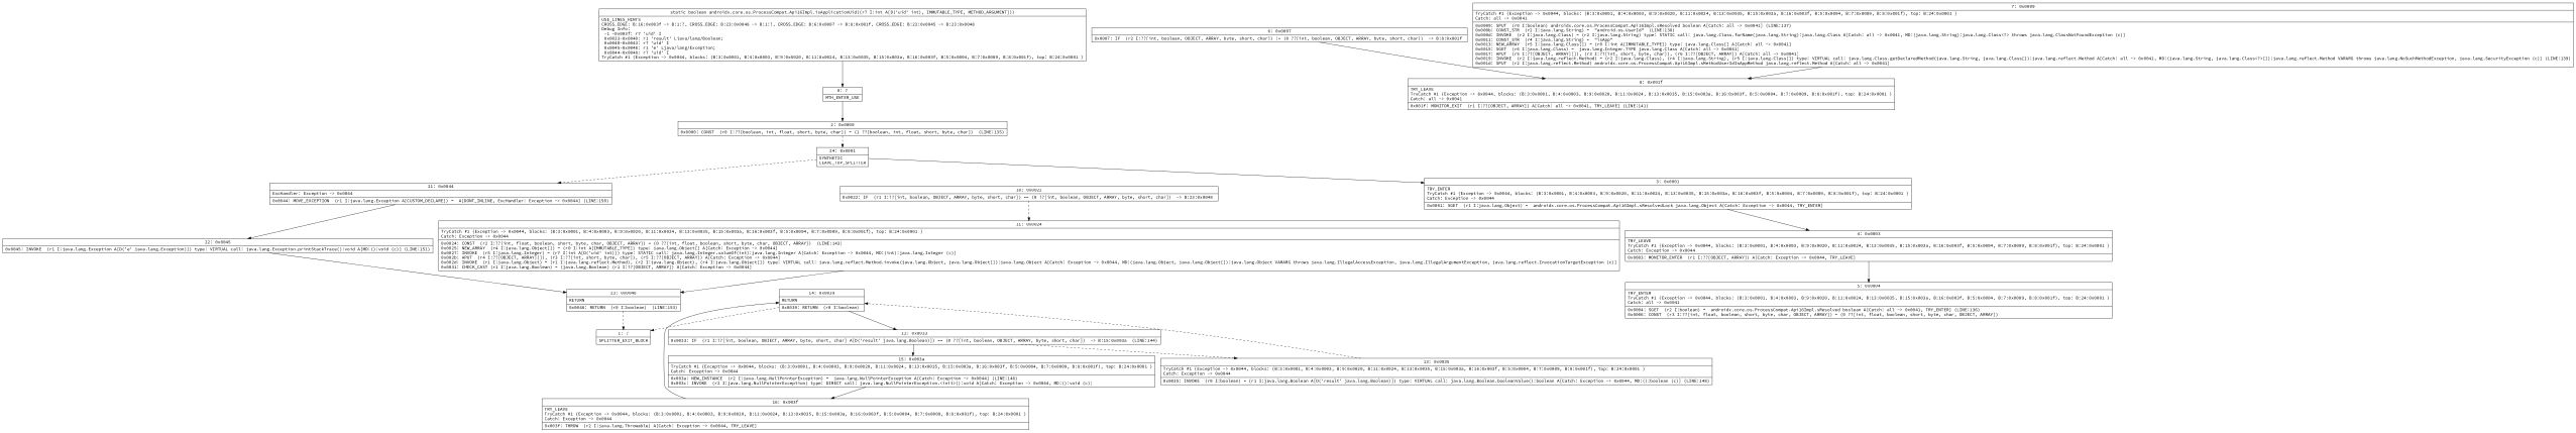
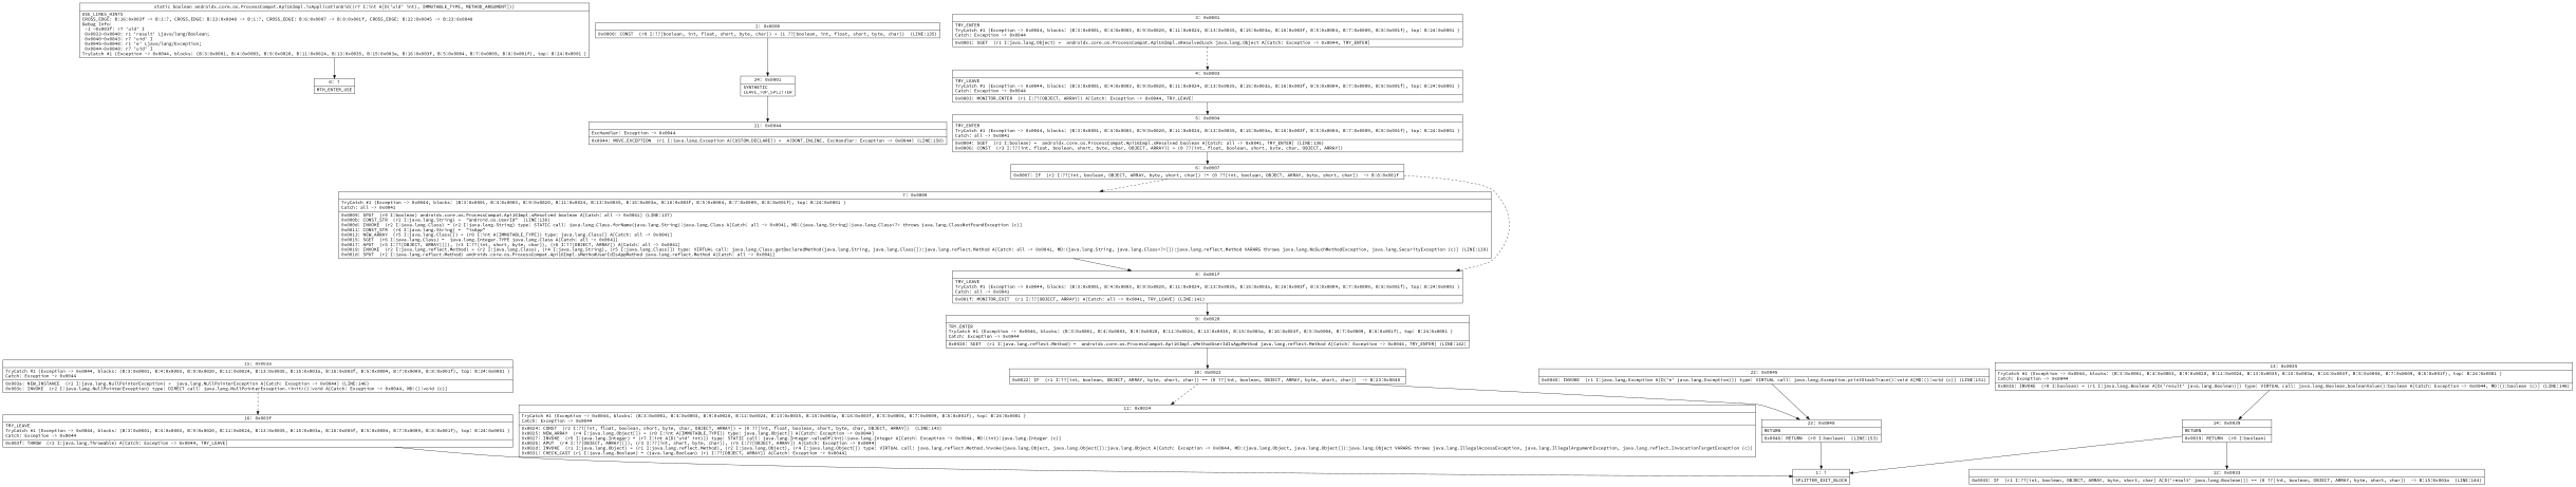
  digraph {
    fontname="Source Code Pro"
    node [fontname="Source Code Pro" shape=record]
    edge [fontname="Source Code Pro"]
    n1 [label="{0\:\ ?|MTH_ENTER_USE\l}"]
    n2 [label="{2\:\ 0x0000|0x0000: CONST  (r0 I:??[boolean, int, float, short, byte, char]) = (1 ??[boolean, int, float, short, byte, char])  (LINE:135)\l}"]
    n3 [label="{24\:\ 0x0001|SYNTHETIC\lLEAVE_TOP_SPLITTER\l}"]
    n4 [label="{3\:\ 0x0001|TRY_ENTER\lTryCatch #1 \{Exception \-\> 0x0044, blocks: (B:3:0x0001, B:4:0x0003, B:9:0x0020, B:11:0x0024, B:13:0x0035, B:15:0x003a, B:16:0x003f, B:5:0x0004, B:7:0x0009, B:8:0x001f), top: B:24:0x0001 \}\lCatch: Exception \-\> 0x0044\l|0x0001: SGET  (r1 I:java.lang.Object) =  androidx.core.os.ProcessCompat.Api16Impl.sResolvedLock java.lang.Object A[Catch: Exception \-\> 0x0044, TRY_ENTER]\l}"]
    n5 [label="{21\:\ 0x0044|ExcHandler: Exception \-\> 0x0044\l|0x0044: MOVE_EXCEPTION  (r1 I:java.lang.Exception A[CUSTOM_DECLARE]) =  A[DONT_INLINE, ExcHandler: Exception \-\> 0x0044] (LINE:150)\l}"]
    n6 [label="{4\:\ 0x0003|TRY_LEAVE\lTryCatch #1 \{Exception \-\> 0x0044, blocks: (B:3:0x0001, B:4:0x0003, B:9:0x0020, B:11:0x0024, B:13:0x0035, B:15:0x003a, B:16:0x003f, B:5:0x0004, B:7:0x0009, B:8:0x001f), top: B:24:0x0001 \}\lCatch: Exception \-\> 0x0044\l|0x0003: MONITOR_ENTER  (r1 I:??[OBJECT, ARRAY]) A[Catch: Exception \-\> 0x0044, TRY_LEAVE]\l}"]
    n7 [label="{22\:\ 0x0045|0x0045: INVOKE  (r1 I:java.lang.Exception A[D('e' java.lang.Exception)]) type: VIRTUAL call: java.lang.Exception.printStackTrace():void A[MD:():void (c)] (LINE:151)\l}"]
    n8 [label="{5\:\ 0x0004|TRY_ENTER\lTryCatch #1 \{Exception \-\> 0x0044, blocks: (B:3:0x0001, B:4:0x0003, B:9:0x0020, B:11:0x0024, B:13:0x0035, B:15:0x003a, B:16:0x003f, B:5:0x0004, B:7:0x0009, B:8:0x001f), top: B:24:0x0001 \}\lCatch: all \-\> 0x0041\l|0x0004: SGET  (r2 I:boolean) =  androidx.core.os.ProcessCompat.Api16Impl.sResolved boolean A[Catch: all \-\> 0x0041, TRY_ENTER] (LINE:136)\l0x0006: CONST  (r3 I:??[int, float, boolean, short, byte, char, OBJECT, ARRAY]) = (0 ??[int, float, boolean, short, byte, char, OBJECT, ARRAY]) \l}"]
    n9 [label="{6\:\ 0x0007|0x0007: IF  (r2 I:??[int, boolean, OBJECT, ARRAY, byte, short, char]) != (0 ??[int, boolean, OBJECT, ARRAY, byte, short, char])  \-\> B:8:0x001f \l}"]
    n10 [label="{7\:\ 0x0009|TryCatch #1 \{Exception \-\> 0x0044, blocks: (B:3:0x0001, B:4:0x0003, B:9:0x0020, B:11:0x0024, B:13:0x0035, B:15:0x003a, B:16:0x003f, B:5:0x0004, B:7:0x0009, B:8:0x001f), top: B:24:0x0001 \}\lCatch: all \-\> 0x0041\l|0x0009: SPUT  (r0 I:boolean) androidx.core.os.ProcessCompat.Api16Impl.sResolved boolean A[Catch: all \-\> 0x0041] (LINE:137)\l0x000b: CONST_STR  (r2 I:java.lang.String) =  \"android.os.UserId\"  (LINE:138)\l0x000d: INVOKE  (r2 I:java.lang.Class) = (r2 I:java.lang.String) type: STATIC call: java.lang.Class.forName(java.lang.String):java.lang.Class A[Catch: all \-\> 0x0041, MD:(java.lang.String):java.lang.Class\<?\> throws java.lang.ClassNotFoundException (c)]\l0x0011: CONST_STR  (r4 I:java.lang.String) =  \"isApp\" \l0x0013: NEW_ARRAY  (r5 I:java.lang.Class[]) = (r0 I:int A[IMMUTABLE_TYPE]) type: java.lang.Class[] A[Catch: all \-\> 0x0041]\l0x0015: SGET  (r6 I:java.lang.Class) =  java.lang.Integer.TYPE java.lang.Class A[Catch: all \-\> 0x0041]\l0x0017: APUT  (r5 I:??[OBJECT, ARRAY][]), (r3 I:??[int, short, byte, char]), (r6 I:??[OBJECT, ARRAY]) A[Catch: all \-\> 0x0041]\l0x0019: INVOKE  (r2 I:java.lang.reflect.Method) = (r2 I:java.lang.Class), (r4 I:java.lang.String), (r5 I:java.lang.Class[]) type: VIRTUAL call: java.lang.Class.getDeclaredMethod(java.lang.String, java.lang.Class[]):java.lang.reflect.Method A[Catch: all \-\> 0x0041, MD:(java.lang.String, java.lang.Class\<?\>[]):java.lang.reflect.Method VARARG throws java.lang.NoSuchMethodException, java.lang.SecurityException (c)] (LINE:139)\l0x001d: SPUT  (r2 I:java.lang.reflect.Method) androidx.core.os.ProcessCompat.Api16Impl.sMethodUserIdIsAppMethod java.lang.reflect.Method A[Catch: all \-\> 0x0041]\l}"]
    n11 [label="{8\:\ 0x001f|TRY_LEAVE\lTryCatch #1 \{Exception \-\> 0x0044, blocks: (B:3:0x0001, B:4:0x0003, B:9:0x0020, B:11:0x0024, B:13:0x0035, B:15:0x003a, B:16:0x003f, B:5:0x0004, B:7:0x0009, B:8:0x001f), top: B:24:0x0001 \}\lCatch: all \-\> 0x0041\l|0x001f: MONITOR_EXIT  (r1 I:??[OBJECT, ARRAY]) A[Catch: all \-\> 0x0041, TRY_LEAVE] (LINE:141)\l}"]
+   n12 [label="{9\:\ 0x0020|TRY_ENTER\lTryCatch #1 \{Exception \-\> 0x0044, blocks: (B:3:0x0001, B:4:0x0003, B:9:0x0020, B:11:0x0024, B:13:0x0035, B:15:0x003a, B:16:0x003f, B:5:0x0004, B:7:0x0009, B:8:0x001f), top: B:24:0x0001 \}\lCatch: Exception \-\> 0x0044\l|0x0020: SGET  (r1 I:java.lang.reflect.Method) =  androidx.core.os.ProcessCompat.Api16Impl.sMethodUserIdIsAppMethod java.lang.reflect.Method A[Catch: Exception \-\> 0x0044, TRY_ENTER] (LINE:142)\l}"]
    n13 [label="{10\:\ 0x0022|0x0022: IF  (r1 I:??[int, boolean, OBJECT, ARRAY, byte, short, char]) == (0 ??[int, boolean, OBJECT, ARRAY, byte, short, char])  \-\> B:23:0x0048 \l}"]
    n14 [label="{11\:\ 0x0024|TryCatch #1 \{Exception \-\> 0x0044, blocks: (B:3:0x0001, B:4:0x0003, B:9:0x0020, B:11:0x0024, B:13:0x0035, B:15:0x003a, B:16:0x003f, B:5:0x0004, B:7:0x0009, B:8:0x001f), top: B:24:0x0001 \}\lCatch: Exception \-\> 0x0044\l|0x0024: CONST  (r2 I:??[int, float, boolean, short, byte, char, OBJECT, ARRAY]) = (0 ??[int, float, boolean, short, byte, char, OBJECT, ARRAY])  (LINE:143)\l0x0025: NEW_ARRAY  (r4 I:java.lang.Object[]) = (r0 I:int A[IMMUTABLE_TYPE]) type: java.lang.Object[] A[Catch: Exception \-\> 0x0044]\l0x0027: INVOKE  (r5 I:java.lang.Integer) = (r7 I:int A[D('uid' int)]) type: STATIC call: java.lang.Integer.valueOf(int):java.lang.Integer A[Catch: Exception \-\> 0x0044, MD:(int):java.lang.Integer (c)]\l0x002b: APUT  (r4 I:??[OBJECT, ARRAY][]), (r3 I:??[int, short, byte, char]), (r5 I:??[OBJECT, ARRAY]) A[Catch: Exception \-\> 0x0044]\l0x002d: INVOKE  (r1 I:java.lang.Object) = (r1 I:java.lang.reflect.Method), (r2 I:java.lang.Object), (r4 I:java.lang.Object[]) type: VIRTUAL call: java.lang.reflect.Method.invoke(java.lang.Object, java.lang.Object[]):java.lang.Object A[Catch: Exception \-\> 0x0044, MD:(java.lang.Object, java.lang.Object[]):java.lang.Object VARARG throws java.lang.IllegalAccessException, java.lang.IllegalArgumentException, java.lang.reflect.InvocationTargetException (c)]\l0x0031: CHECK_CAST (r1 I:java.lang.Boolean) = (java.lang.Boolean) (r1 I:??[OBJECT, ARRAY]) A[Catch: Exception \-\> 0x0044]\l}"]
    n15 [label="{23\:\ 0x0048|RETURN\l|0x0048: RETURN  (r0 I:boolean)  (LINE:153)\l}"]
    n16 [label="{1\:\ ?|SPLITTER_EXIT_BLOCK\l}"]
    n17 [label="{12\:\ 0x0033|0x0033: IF  (r1 I:??[int, boolean, OBJECT, ARRAY, byte, short, char] A[D('result' java.lang.Boolean)]) == (0 ??[int, boolean, OBJECT, ARRAY, byte, short, char])  \-\> B:15:0x003a  (LINE:144)\l}"]
    n18 [label="{13\:\ 0x0035|TryCatch #1 \{Exception \-\> 0x0044, blocks: (B:3:0x0001, B:4:0x0003, B:9:0x0020, B:11:0x0024, B:13:0x0035, B:15:0x003a, B:16:0x003f, B:5:0x0004, B:7:0x0009, B:8:0x001f), top: B:24:0x0001 \}\lCatch: Exception \-\> 0x0044\l|0x0035: INVOKE  (r0 I:boolean) = (r1 I:java.lang.Boolean A[D('result' java.lang.Boolean)]) type: VIRTUAL call: java.lang.Boolean.booleanValue():boolean A[Catch: Exception \-\> 0x0044, MD:():boolean (c)] (LINE:148)\l}"]
    n19 [label="{15\:\ 0x003a|TryCatch #1 \{Exception \-\> 0x0044, blocks: (B:3:0x0001, B:4:0x0003, B:9:0x0020, B:11:0x0024, B:13:0x0035, B:15:0x003a, B:16:0x003f, B:5:0x0004, B:7:0x0009, B:8:0x001f), top: B:24:0x0001 \}\lCatch: Exception \-\> 0x0044\l|0x003a: NEW_INSTANCE  (r2 I:java.lang.NullPointerException) =  java.lang.NullPointerException A[Catch: Exception \-\> 0x0044] (LINE:146)\l0x003c: INVOKE  (r2 I:java.lang.NullPointerException) type: DIRECT call: java.lang.NullPointerException.\<init\>():void A[Catch: Exception \-\> 0x0044, MD:():void (c)]\l}"]
    n20 [label="{14\:\ 0x0039|RETURN\l|0x0039: RETURN  (r0 I:boolean) \l}"]
    n21 [label="{16\:\ 0x003f|TRY_LEAVE\lTryCatch #1 \{Exception \-\> 0x0044, blocks: (B:3:0x0001, B:4:0x0003, B:9:0x0020, B:11:0x0024, B:13:0x0035, B:15:0x003a, B:16:0x003f, B:5:0x0004, B:7:0x0009, B:8:0x001f), top: B:24:0x0001 \}\lCatch: Exception \-\> 0x0044\l|0x003f: THROW  (r2 I:java.lang.Throwable) A[Catch: Exception \-\> 0x0044, TRY_LEAVE]\l}"]
    n22 [label="{static boolean androidx.core.os.ProcessCompat.Api16Impl.isApplicationUid((r7 I:int A[D('uid' int), IMMUTABLE_TYPE, METHOD_ARGUMENT]))  | USE_LINES_HINTS\lCROSS_EDGE: B:16:0x003f \-\> B:1:?, CROSS_EDGE: B:23:0x0048 \-\> B:1:?, CROSS_EDGE: B:6:0x0007 \-\> B:8:0x001f, CROSS_EDGE: B:22:0x0045 \-\> B:23:0x0048\lDebug Info:\l  \-1 \-0x003f: r7 'uid' I\l  0x0033\-0x0040: r1 'result' Ljava\/lang\/Boolean;\l  0x0040\-0x0043: r7 'uid' I\l  0x0045\-0x0048: r1 'e' Ljava\/lang\/Exception;\l  0x0044\-0x0048: r7 'uid' I\lTryCatch #1 \{Exception \-\> 0x0044, blocks: (B:3:0x0001, B:4:0x0003, B:9:0x0020, B:11:0x0024, B:13:0x0035, B:15:0x003a, B:16:0x003f, B:5:0x0004, B:7:0x0009, B:8:0x001f), top: B:24:0x0001 \}\l}"]
-   n1 -> n2
-   n2 -> n3 [style=dashed]
-   n3 -> n4
-   n3 -> n5 [style=dashed]
-   n4 -> n6
-   n5 -> n7
+   n2 -> n3
+   n3 -> n5
+   n4 -> n6 [style=dashed]
    n6 -> n8
    n7 -> n15
-   n9 -> n11
+   n8 -> n9
+   n9 -> n10 [style=dashed]
+   n9 -> n11 [style=dashed]
    n10 -> n11
+   n11 -> n12
+   n12 -> n13
    n13 -> n14 [style=dashed]
-   n14 -> n15
-   n15 -> n16 [style=dashed]
-   n17 -> n18 [style=dashed]
-   n17 -> n19
-   n18 -> n20 [style=dashed]
-   n19 -> n21
-   n20 -> n16 [style=dashed]
+   n13 -> n15
+   n15 -> n16
+   n18 -> n20
+   n19 -> n21 [style=dashed]
+   n20 -> n16
    n20 -> n17
-   n21 -> n20
+   n21 -> n16
    n22 -> n1
  }
